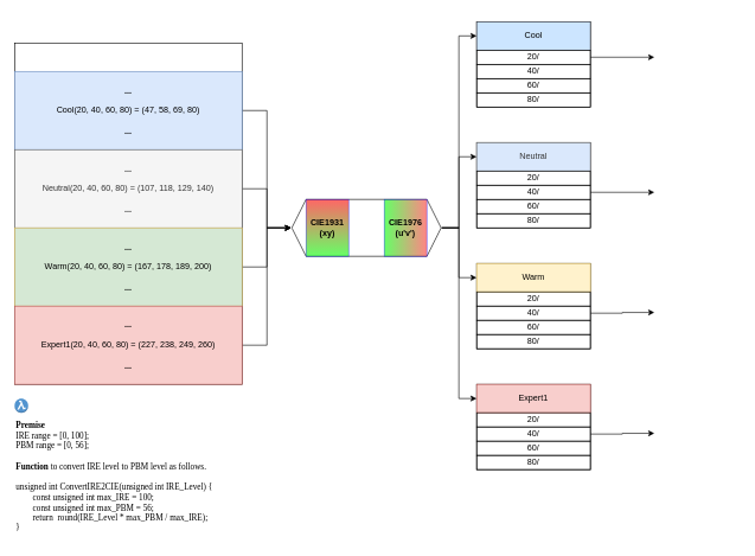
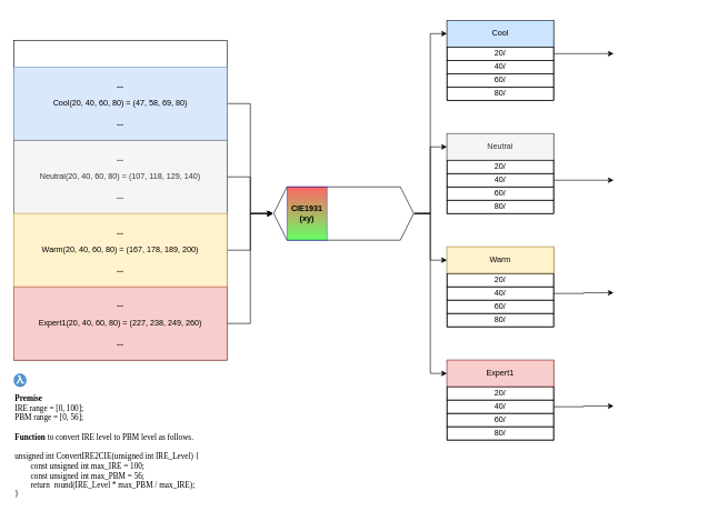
  <mxCell id="0" />
  <mxCell id="1" parent="0" />
  <mxCell id="2" value="" style="rounded=0;whiteSpace=wrap;html=1;" vertex="1" parent="1"><mxGeometry x="20" y="60" width="320" height="480" as="geometry" /></mxCell>
  <mxCell id="3" style="edgeStyle=orthogonalEdgeStyle;rounded=0;orthogonalLoop=1;jettySize=auto;html=1;entryX=0;entryY=0.5;entryDx=0;entryDy=0;fontColor=default;" edge="1" parent="1" source="4" target="17"><mxGeometry relative="1" as="geometry" /></mxCell>
  <mxCell id="4" value="&lt;b&gt;...&lt;/b&gt;&lt;br&gt;&lt;br&gt;Cool(20, 40, 60, 80) = (47, 58, 69, 80)&lt;br&gt;&lt;br&gt;&lt;b&gt;...&lt;/b&gt;" style="rounded=0;whiteSpace=wrap;html=1;fillColor=#dae8fc;strokeColor=#6c8ebf;" vertex="1" parent="1"><mxGeometry x="20" y="100" width="320" height="110" as="geometry" /></mxCell>
  <mxCell id="5" style="edgeStyle=orthogonalEdgeStyle;rounded=0;orthogonalLoop=1;jettySize=auto;html=1;exitX=1;exitY=0.5;exitDx=0;exitDy=0;entryX=0;entryY=0.5;entryDx=0;entryDy=0;fontColor=default;" edge="1" parent="1" source="6" target="17"><mxGeometry relative="1" as="geometry" /></mxCell>
  <mxCell id="6" value="&lt;b&gt;...&lt;/b&gt;&lt;br&gt;&lt;br&gt;Neutral(20, 40, 60, 80) =&amp;nbsp;(107, 118, 129, 140)&lt;br&gt;&lt;br&gt;&lt;b&gt;...&lt;/b&gt;" style="rounded=0;whiteSpace=wrap;html=1;fillColor=#f5f5f5;strokeColor=#666666;fontColor=#333333;" vertex="1" parent="1"><mxGeometry x="20" y="210" width="320" height="110" as="geometry" /></mxCell>
  <mxCell id="7" style="edgeStyle=orthogonalEdgeStyle;rounded=0;orthogonalLoop=1;jettySize=auto;html=1;entryX=0;entryY=0.5;entryDx=0;entryDy=0;fontColor=default;" edge="1" parent="1" source="8" target="17"><mxGeometry relative="1" as="geometry" /></mxCell>
- <mxCell id="8" value="&lt;b&gt;...&lt;/b&gt;&lt;br&gt;&lt;br&gt;Warm(20, 40, 60, 80) =&amp;nbsp;(167, 178, 189, 200)&lt;br&gt;&lt;br&gt;&lt;b&gt;...&lt;/b&gt;" style="rounded=0;whiteSpace=wrap;html=1;fillColor=#d5e8d4;strokeColor=#d6b656;" vertex="1" parent="1"><mxGeometry x="20" y="320" width="320" height="110" as="geometry" /></mxCell>
+ <mxCell id="8" value="&lt;b&gt;...&lt;/b&gt;&lt;br&gt;&lt;br&gt;Warm(20, 40, 60, 80) =&amp;nbsp;(167, 178, 189, 200)&lt;br&gt;&lt;br&gt;&lt;b&gt;...&lt;/b&gt;" style="rounded=0;whiteSpace=wrap;html=1;fillColor=#fff2cc;strokeColor=#d6b656;" vertex="1" parent="1"><mxGeometry x="20" y="320" width="320" height="110" as="geometry" /></mxCell>
  <mxCell id="9" style="edgeStyle=orthogonalEdgeStyle;rounded=0;orthogonalLoop=1;jettySize=auto;html=1;fontColor=default;entryX=0;entryY=0.5;entryDx=0;entryDy=0;" edge="1" parent="1" source="10" target="17"><mxGeometry relative="1" as="geometry"><mxPoint x="390" y="250" as="targetPoint" /></mxGeometry></mxCell>
  <mxCell id="10" value="&lt;b&gt;...&lt;/b&gt;&lt;br&gt;&lt;br&gt;Expert1(20, 40, 60, 80) =&amp;nbsp;(227, 238, 249, 260)&lt;br&gt;&lt;br&gt;&lt;b&gt;...&lt;/b&gt;" style="rounded=0;whiteSpace=wrap;html=1;fillColor=#f8cecc;strokeColor=#b85450;" vertex="1" parent="1"><mxGeometry x="20" y="430" width="320" height="110" as="geometry" /></mxCell>
  <mxCell id="11" value="&lt;b&gt;&lt;br&gt;Premise&lt;/b&gt;&lt;br&gt;IRE range = [0, 100];&lt;br&gt;PBM range = [0, 56];&lt;br&gt;&lt;br&gt;&lt;b&gt;Function&lt;/b&gt; to convert IRE level to PBM level as follows.&lt;br&gt;&lt;br&gt;unsigned int ConvertIRE2CIE(unsigned int IRE_Level) {&lt;br&gt;&lt;span style=&quot;white-space: pre&quot;&gt;&#09;&lt;/span&gt;const unsigned int max_IRE = 100;&lt;br&gt;&lt;span style=&quot;white-space: pre&quot;&gt;&#09;&lt;/span&gt;const unsigned int max_PBM = 56;&amp;nbsp;&lt;br&gt;&lt;span&gt;&#09;&lt;/span&gt;&lt;span style=&quot;white-space: pre&quot;&gt;&#09;&lt;/span&gt;return&amp;nbsp; round(IRE_Level * max_PBM / max_IRE);&amp;nbsp;&lt;br&gt;}" style="text;html=1;align=left;verticalAlign=top;whiteSpace=wrap;rounded=0;fontFamily=consolas;fillColor=default;strokeWidth=5;perimeterSpacing=10;" vertex="1" parent="1"><mxGeometry x="20" y="570" width="360" height="190" as="geometry" /></mxCell>
  <mxCell id="12" value="" style="outlineConnect=0;dashed=0;verticalLabelPosition=bottom;verticalAlign=top;align=center;html=1;shape=mxgraph.aws3.lambda_function;fillColor=#5294CF;gradientColor=none;" vertex="1" parent="1"><mxGeometry x="20" y="560" width="19.05" height="20" as="geometry" /></mxCell>
  <mxCell id="13" style="edgeStyle=orthogonalEdgeStyle;rounded=0;orthogonalLoop=1;jettySize=auto;html=1;exitX=1;exitY=0.5;exitDx=0;exitDy=0;entryX=0;entryY=0.5;entryDx=0;entryDy=0;fontColor=default;" edge="1" parent="1" source="17" target="21"><mxGeometry relative="1" as="geometry" /></mxCell>
  <mxCell id="14" style="edgeStyle=orthogonalEdgeStyle;rounded=0;orthogonalLoop=1;jettySize=auto;html=1;exitX=1;exitY=0.5;exitDx=0;exitDy=0;entryX=0;entryY=0.5;entryDx=0;entryDy=0;fontColor=default;" edge="1" parent="1" source="17" target="28"><mxGeometry relative="1" as="geometry" /></mxCell>
  <mxCell id="15" style="edgeStyle=orthogonalEdgeStyle;rounded=0;orthogonalLoop=1;jettySize=auto;html=1;exitX=1;exitY=0.5;exitDx=0;exitDy=0;entryX=0;entryY=0.5;entryDx=0;entryDy=0;fontColor=default;" edge="1" parent="1" source="17" target="35"><mxGeometry relative="1" as="geometry" /></mxCell>
  <mxCell id="16" style="edgeStyle=orthogonalEdgeStyle;rounded=0;orthogonalLoop=1;jettySize=auto;html=1;exitX=1;exitY=0.5;exitDx=0;exitDy=0;entryX=0;entryY=0.5;entryDx=0;entryDy=0;fontColor=default;" edge="1" parent="1" source="17" target="42"><mxGeometry relative="1" as="geometry" /></mxCell>
  <mxCell id="17" value="" style="shape=hexagon;perimeter=hexagonPerimeter2;whiteSpace=wrap;html=1;fixedSize=1;fontColor=#FFFFFF;strokeWidth=1;fillColor=none;strokeColor=default;perimeterSpacing=1;" vertex="1" parent="1"><mxGeometry x="410" y="280" width="210" height="80" as="geometry" /></mxCell>
  <mxCell id="18" value="CIE1931&lt;br&gt;(xy)" style="rounded=0;whiteSpace=wrap;html=1;strokeColor=#0000FF;strokeWidth=1;fillColor=#FF0000;gradientColor=#00FF00;fontStyle=1;opacity=60;" vertex="1" parent="1"><mxGeometry x="430" y="280" width="60" height="80" as="geometry" /></mxCell>
- <mxCell id="19" value="CIE1976&lt;br&gt;(u'v')" style="rounded=0;whiteSpace=wrap;html=1;strokeColor=#0000FF;strokeWidth=1;fillColor=#FF3333;gradientColor=#00FF00;gradientDirection=west;fontStyle=1;opacity=60;" vertex="1" parent="1"><mxGeometry x="540" y="280" width="60" height="80" as="geometry" /></mxCell>
  <mxCell id="20" value="" style="rounded=0;whiteSpace=wrap;html=1;fontColor=default;strokeColor=default;strokeWidth=1;fillColor=none;gradientColor=#00FF00;gradientDirection=west;" vertex="1" parent="1"><mxGeometry x="670" y="30" width="160" height="120" as="geometry" /></mxCell>
  <mxCell id="21" value="Cool" style="rounded=0;whiteSpace=wrap;html=1;strokeColor=#36393d;strokeWidth=1;fillColor=#cce5ff;gradientDirection=west;" vertex="1" parent="1"><mxGeometry x="670" y="30" width="160" height="40" as="geometry" /></mxCell>
  <mxCell id="22" style="edgeStyle=orthogonalEdgeStyle;rounded=0;orthogonalLoop=1;jettySize=auto;html=1;fontColor=default;" edge="1" parent="1" source="23" target="49"><mxGeometry relative="1" as="geometry" /></mxCell>
  <mxCell id="23" value="20/" style="rounded=0;whiteSpace=wrap;html=1;fontColor=default;strokeColor=default;strokeWidth=1;fillColor=none;gradientColor=#00FF00;gradientDirection=west;" vertex="1" parent="1"><mxGeometry x="670" y="70" width="160" height="20" as="geometry" /></mxCell>
  <mxCell id="24" value="40/" style="rounded=0;whiteSpace=wrap;html=1;fontColor=default;strokeColor=default;strokeWidth=1;fillColor=none;gradientColor=#00FF00;gradientDirection=west;" vertex="1" parent="1"><mxGeometry x="670" y="90" width="160" height="20" as="geometry" /></mxCell>
  <mxCell id="25" value="60/" style="rounded=0;whiteSpace=wrap;html=1;fontColor=default;strokeColor=default;strokeWidth=1;fillColor=none;gradientColor=#00FF00;gradientDirection=west;" vertex="1" parent="1"><mxGeometry x="670" y="110" width="160" height="20" as="geometry" /></mxCell>
  <mxCell id="26" value="80/" style="rounded=0;whiteSpace=wrap;html=1;fontColor=default;strokeColor=default;strokeWidth=1;fillColor=none;gradientColor=#00FF00;gradientDirection=west;" vertex="1" parent="1"><mxGeometry x="670" y="130" width="160" height="20" as="geometry" /></mxCell>
  <mxCell id="27" value="" style="rounded=0;whiteSpace=wrap;html=1;fontColor=default;strokeColor=default;strokeWidth=1;fillColor=none;gradientColor=#00FF00;gradientDirection=west;" vertex="1" parent="1"><mxGeometry x="670" y="200" width="160" height="120" as="geometry" /></mxCell>
- <mxCell id="28" value="Neutral" style="rounded=0;whiteSpace=wrap;html=1;strokeColor=#666666;strokeWidth=1;fillColor=#dae8fc;gradientDirection=west;fontColor=#333333;" vertex="1" parent="1"><mxGeometry x="670" y="200" width="160" height="40" as="geometry" /></mxCell>
+ <mxCell id="28" value="Neutral" style="rounded=0;whiteSpace=wrap;html=1;strokeColor=#666666;strokeWidth=1;fillColor=#f5f5f5;gradientDirection=west;fontColor=#333333;" vertex="1" parent="1"><mxGeometry x="670" y="200" width="160" height="40" as="geometry" /></mxCell>
  <mxCell id="29" value="20/" style="rounded=0;whiteSpace=wrap;html=1;fontColor=default;strokeColor=default;strokeWidth=1;fillColor=none;gradientColor=#00FF00;gradientDirection=west;" vertex="1" parent="1"><mxGeometry x="670" y="240" width="160" height="20" as="geometry" /></mxCell>
  <mxCell id="30" style="edgeStyle=orthogonalEdgeStyle;rounded=0;orthogonalLoop=1;jettySize=auto;html=1;entryX=0;entryY=0.5;entryDx=0;entryDy=0;fontColor=default;" edge="1" parent="1" source="31" target="50"><mxGeometry relative="1" as="geometry" /></mxCell>
  <mxCell id="31" value="40/" style="rounded=0;whiteSpace=wrap;html=1;fontColor=default;strokeColor=default;strokeWidth=1;fillColor=none;gradientColor=#00FF00;gradientDirection=west;" vertex="1" parent="1"><mxGeometry x="670" y="260" width="160" height="20" as="geometry" /></mxCell>
  <mxCell id="32" value="60/" style="rounded=0;whiteSpace=wrap;html=1;fontColor=default;strokeColor=default;strokeWidth=1;fillColor=none;gradientColor=#00FF00;gradientDirection=west;" vertex="1" parent="1"><mxGeometry x="670" y="280" width="160" height="20" as="geometry" /></mxCell>
  <mxCell id="33" value="80/" style="rounded=0;whiteSpace=wrap;html=1;fontColor=default;strokeColor=default;strokeWidth=1;fillColor=none;gradientColor=#00FF00;gradientDirection=west;" vertex="1" parent="1"><mxGeometry x="670" y="300" width="160" height="20" as="geometry" /></mxCell>
  <mxCell id="34" value="" style="rounded=0;whiteSpace=wrap;html=1;fontColor=default;strokeColor=default;strokeWidth=1;fillColor=none;gradientColor=#00FF00;gradientDirection=west;" vertex="1" parent="1"><mxGeometry x="670" y="370" width="160" height="120" as="geometry" /></mxCell>
  <mxCell id="35" value="Warm" style="rounded=0;whiteSpace=wrap;html=1;strokeColor=#d6b656;strokeWidth=1;fillColor=#fff2cc;gradientDirection=west;" vertex="1" parent="1"><mxGeometry x="670" y="370" width="160" height="40" as="geometry" /></mxCell>
  <mxCell id="36" value="20/" style="rounded=0;whiteSpace=wrap;html=1;fontColor=default;strokeColor=default;strokeWidth=1;fillColor=none;gradientColor=#00FF00;gradientDirection=west;" vertex="1" parent="1"><mxGeometry x="670" y="410" width="160" height="20" as="geometry" /></mxCell>
  <mxCell id="37" style="edgeStyle=orthogonalEdgeStyle;rounded=0;orthogonalLoop=1;jettySize=auto;html=1;entryX=0;entryY=0.5;entryDx=0;entryDy=0;fontColor=default;" edge="1" parent="1" source="38" target="48"><mxGeometry relative="1" as="geometry" /></mxCell>
  <mxCell id="38" value="40/" style="rounded=0;whiteSpace=wrap;html=1;fontColor=default;strokeColor=default;strokeWidth=1;fillColor=none;gradientColor=#00FF00;gradientDirection=west;" vertex="1" parent="1"><mxGeometry x="670" y="430" width="160" height="20" as="geometry" /></mxCell>
  <mxCell id="39" value="60/" style="rounded=0;whiteSpace=wrap;html=1;fontColor=default;strokeColor=default;strokeWidth=1;fillColor=none;gradientColor=#00FF00;gradientDirection=west;" vertex="1" parent="1"><mxGeometry x="670" y="450" width="160" height="20" as="geometry" /></mxCell>
  <mxCell id="40" value="80/" style="rounded=0;whiteSpace=wrap;html=1;fontColor=default;strokeColor=default;strokeWidth=1;fillColor=none;gradientColor=#00FF00;gradientDirection=west;" vertex="1" parent="1"><mxGeometry x="670" y="470" width="160" height="20" as="geometry" /></mxCell>
  <mxCell id="41" value="" style="rounded=0;whiteSpace=wrap;html=1;fontColor=default;strokeColor=default;strokeWidth=1;fillColor=none;gradientColor=#00FF00;gradientDirection=west;" vertex="1" parent="1"><mxGeometry x="670" y="540" width="160" height="120" as="geometry" /></mxCell>
  <mxCell id="42" value="Expert1" style="rounded=0;whiteSpace=wrap;html=1;strokeColor=#b85450;strokeWidth=1;fillColor=#f8cecc;gradientDirection=west;" vertex="1" parent="1"><mxGeometry x="670" y="540" width="160" height="40" as="geometry" /></mxCell>
  <mxCell id="43" value="20/" style="rounded=0;whiteSpace=wrap;html=1;fontColor=default;strokeColor=default;strokeWidth=1;fillColor=none;gradientColor=#00FF00;gradientDirection=west;" vertex="1" parent="1"><mxGeometry x="670" y="580" width="160" height="20" as="geometry" /></mxCell>
  <mxCell id="44" style="edgeStyle=orthogonalEdgeStyle;rounded=0;orthogonalLoop=1;jettySize=auto;html=1;entryX=0;entryY=0.5;entryDx=0;entryDy=0;fontColor=default;" edge="1" parent="1" source="45" target="51"><mxGeometry relative="1" as="geometry" /></mxCell>
  <mxCell id="45" value="40/" style="rounded=0;whiteSpace=wrap;html=1;fontColor=default;strokeColor=default;strokeWidth=1;fillColor=none;gradientColor=#00FF00;gradientDirection=west;" vertex="1" parent="1"><mxGeometry x="670" y="600" width="160" height="20" as="geometry" /></mxCell>
  <mxCell id="46" value="60/" style="rounded=0;whiteSpace=wrap;html=1;fontColor=default;strokeColor=default;strokeWidth=1;fillColor=none;gradientColor=#00FF00;gradientDirection=west;" vertex="1" parent="1"><mxGeometry x="670" y="620" width="160" height="20" as="geometry" /></mxCell>
  <mxCell id="47" value="80/" style="rounded=0;whiteSpace=wrap;html=1;fontColor=default;strokeColor=default;strokeWidth=1;fillColor=none;gradientColor=#00FF00;gradientDirection=west;" vertex="1" parent="1"><mxGeometry x="670" y="640" width="160" height="20" as="geometry" /></mxCell>
  <mxCell id="48" value="" style="shape=image;html=1;verticalAlign=top;verticalLabelPosition=bottom;labelBackgroundColor=#ffffff;imageAspect=0;aspect=fixed;image=https://cdn0.iconfinder.com/data/icons/business-startup-10/50/41-128.png;fontColor=default;strokeColor=default;strokeWidth=1;fillColor=none;gradientColor=#00FF00;gradientDirection=west;opacity=70;" vertex="1" parent="1"><mxGeometry x="920" y="379" width="120" height="120" as="geometry" /></mxCell>
  <mxCell id="49" value="" style="shape=image;html=1;verticalAlign=top;verticalLabelPosition=bottom;labelBackgroundColor=#ffffff;imageAspect=0;aspect=fixed;image=https://cdn0.iconfinder.com/data/icons/business-startup-10/50/41-128.png;fontColor=default;strokeColor=default;strokeWidth=1;fillColor=none;gradientColor=#00FF00;gradientDirection=west;opacity=30;" vertex="1" parent="1"><mxGeometry x="920" y="20" width="120" height="120" as="geometry" /></mxCell>
  <mxCell id="50" value="" style="shape=image;html=1;verticalAlign=top;verticalLabelPosition=bottom;labelBackgroundColor=#ffffff;imageAspect=0;aspect=fixed;image=https://cdn0.iconfinder.com/data/icons/business-startup-10/50/41-128.png;fontColor=default;strokeColor=default;strokeWidth=1;fillColor=none;gradientColor=#00FF00;gradientDirection=west;opacity=50;" vertex="1" parent="1"><mxGeometry x="920" y="210" width="120" height="120" as="geometry" /></mxCell>
  <mxCell id="51" value="" style="shape=image;html=1;verticalAlign=top;verticalLabelPosition=bottom;labelBackgroundColor=#ffffff;imageAspect=0;aspect=fixed;image=https://cdn0.iconfinder.com/data/icons/business-startup-10/50/41-128.png;fontColor=default;strokeColor=default;strokeWidth=1;fillColor=none;gradientColor=#00FF00;gradientDirection=west;opacity=90;" vertex="1" parent="1"><mxGeometry x="920" y="549" width="120" height="120" as="geometry" /></mxCell>
